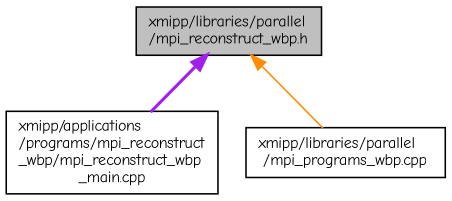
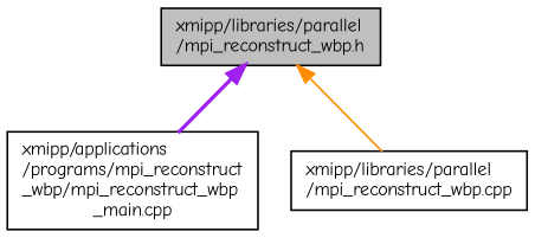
  digraph {
    fontname="Comic Neue"
    node [color=black fillcolor=white fontname="Comic Neue" fontsize=10 shape=record style=filled]
    edge [dir=back fontname="Comic Neue" fontsize=10 labelfontname=Helvetica labelfontsize=10]
    n1 [fillcolor=grey75 fontcolor=black height=0.2 label="xmipp/libraries/parallel\l/mpi_reconstruct_wbp.h" width=0.4]
    n2 [height=0.2 label="xmipp/applications\l/programs/mpi_reconstruct\l_wbp/mpi_reconstruct_wbp\l_main.cpp" width=0.4]
-   n3 [height=0.2 label="xmipp/libraries/parallel\l/mpi_programs_wbp.cpp" width=0.4]
+   n3 [height=0.2 label="xmipp/libraries/parallel\l/mpi_reconstruct_wbp.cpp" width=0.4]
    n1 -> n2 [color=purple style=bold]
    n1 -> n3 [color=darkorange style=solid]
  }
